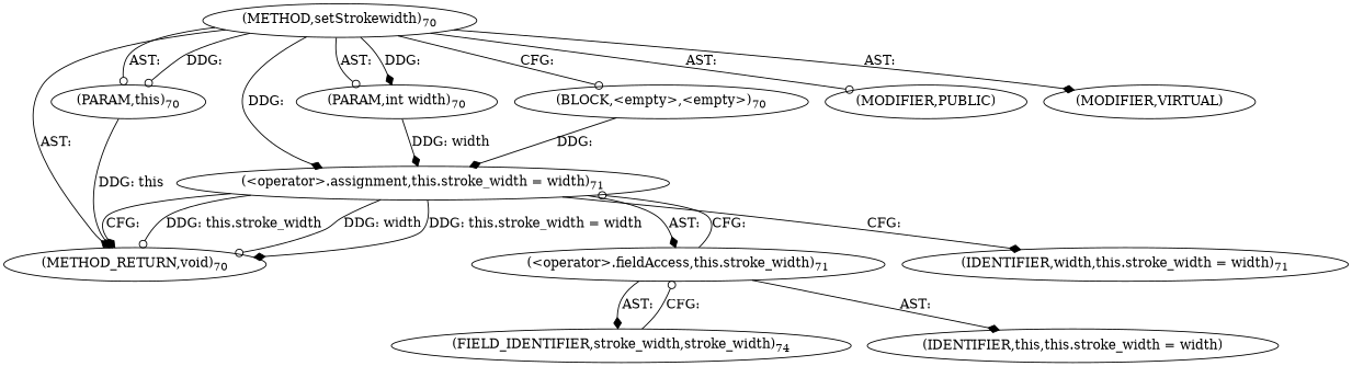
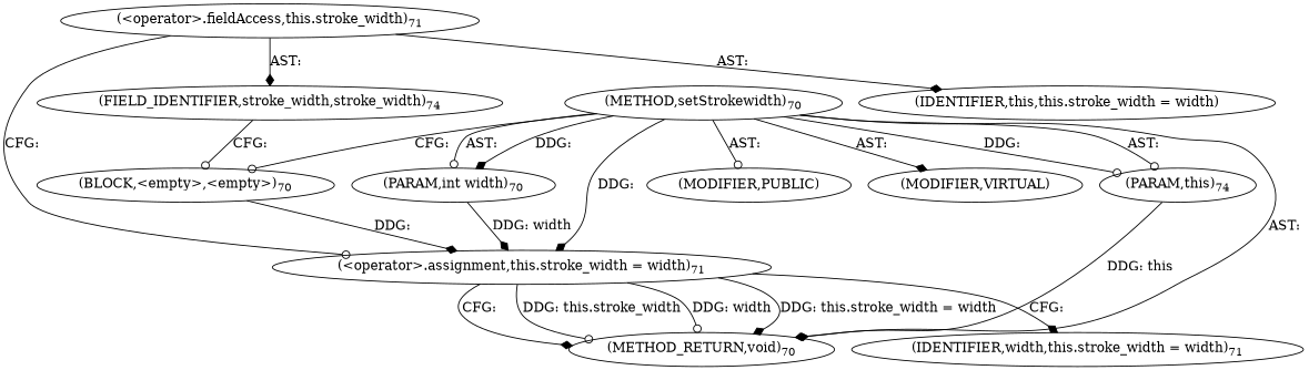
  digraph {
    edge [arrowhead=diamond]
    n1 [label=<(METHOD,setStrokewidth)<SUB>70</SUB>>]
-   n2 [label=<(PARAM,this)<SUB>70</SUB>>]
+   n2 [label=<(PARAM,this)<SUB>74</SUB>>]
    n3 [label=<(PARAM,int width)<SUB>70</SUB>>]
    n4 [label=<(BLOCK,&lt;empty&gt;,&lt;empty&gt;)<SUB>70</SUB>>]
    n5 [label=<(&lt;operator&gt;.assignment,this.stroke_width = width)<SUB>71</SUB>>]
    n6 [label=<(MODIFIER,PUBLIC)>]
    n7 [label=<(MODIFIER,VIRTUAL)>]
    n8 [label=<(METHOD_RETURN,void)<SUB>70</SUB>>]
    n9 [label=<(&lt;operator&gt;.fieldAccess,this.stroke_width)<SUB>71</SUB>>]
    n10 [label=<(IDENTIFIER,width,this.stroke_width = width)<SUB>71</SUB>>]
    n11 [label=<(FIELD_IDENTIFIER,stroke_width,stroke_width)<SUB>74</SUB>>]
    n12 [label=<(IDENTIFIER,this,this.stroke_width = width)>]
    n1 -> n2 [arrowhead=odot label="AST: "]
    n1 -> n2 [arrowhead=odot label="DDG: "]
    n1 -> n3 [arrowhead=odot label="AST: "]
    n1 -> n3 [label="DDG: "]
    n1 -> n4 [arrowhead=odot label="CFG: "]
    n1 -> n5 [label="DDG: "]
    n1 -> n6 [arrowhead=odot label="AST: "]
    n1 -> n7 [label="AST: "]
    n1 -> n8 [label="AST: "]
    n2 -> n8 [label="DDG: this"]
    n3 -> n5 [label="DDG: width"]
    n4 -> n5 [label="DDG: "]
    n5 -> n8 [label="CFG: "]
    n5 -> n8 [arrowhead=odot label="DDG: this.stroke_width"]
    n5 -> n8 [arrowhead=odot label="DDG: width"]
    n5 -> n8 [label="DDG: this.stroke_width = width"]
-   n5 -> n9 [label="AST: "]
    n5 -> n10 [label="CFG: "]
    n9 -> n5 [arrowhead=odot label="CFG: "]
    n9 -> n11 [label="AST: "]
    n9 -> n12 [label="AST: "]
-   n11 -> n9 [arrowhead=odot label="CFG: "]
+   n11 -> n4 [arrowhead=odot label="CFG: "]
  }
